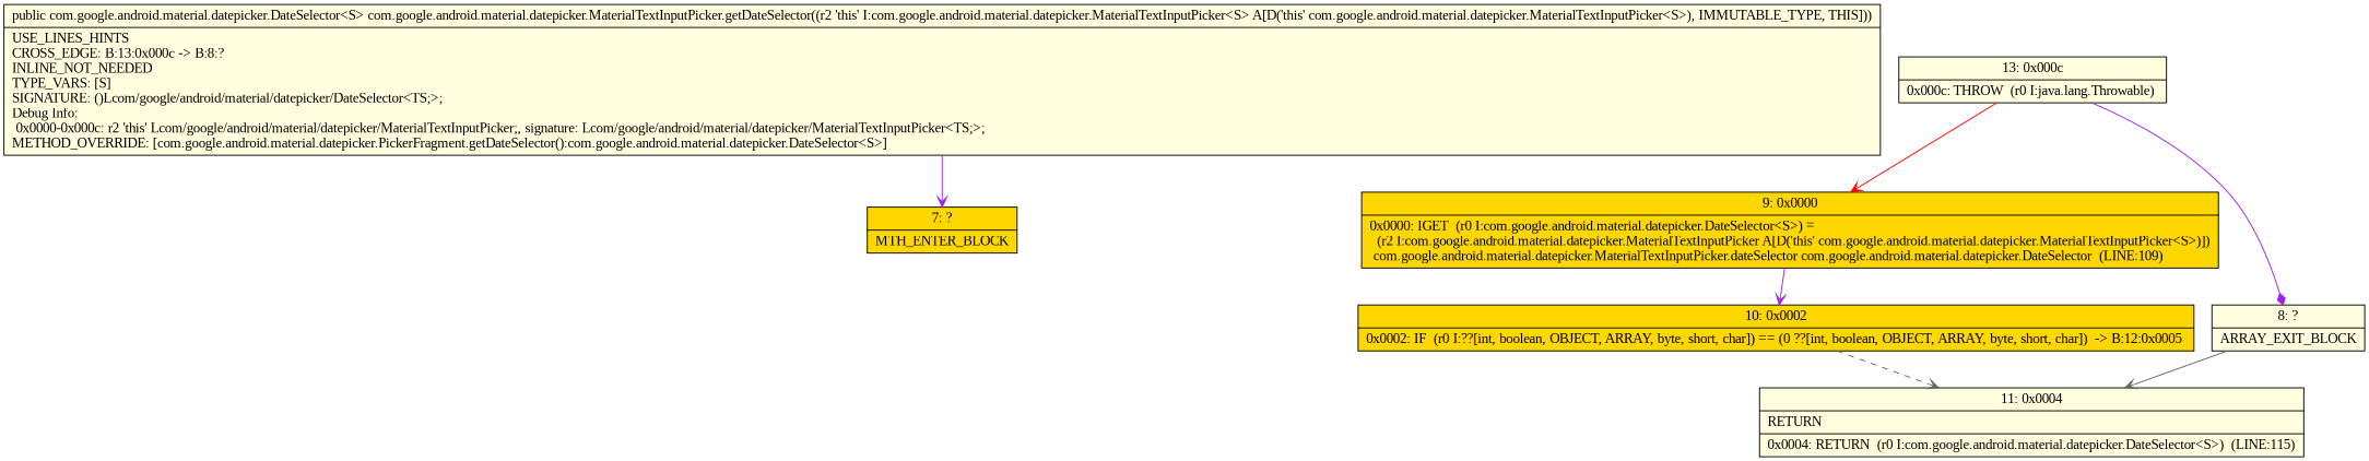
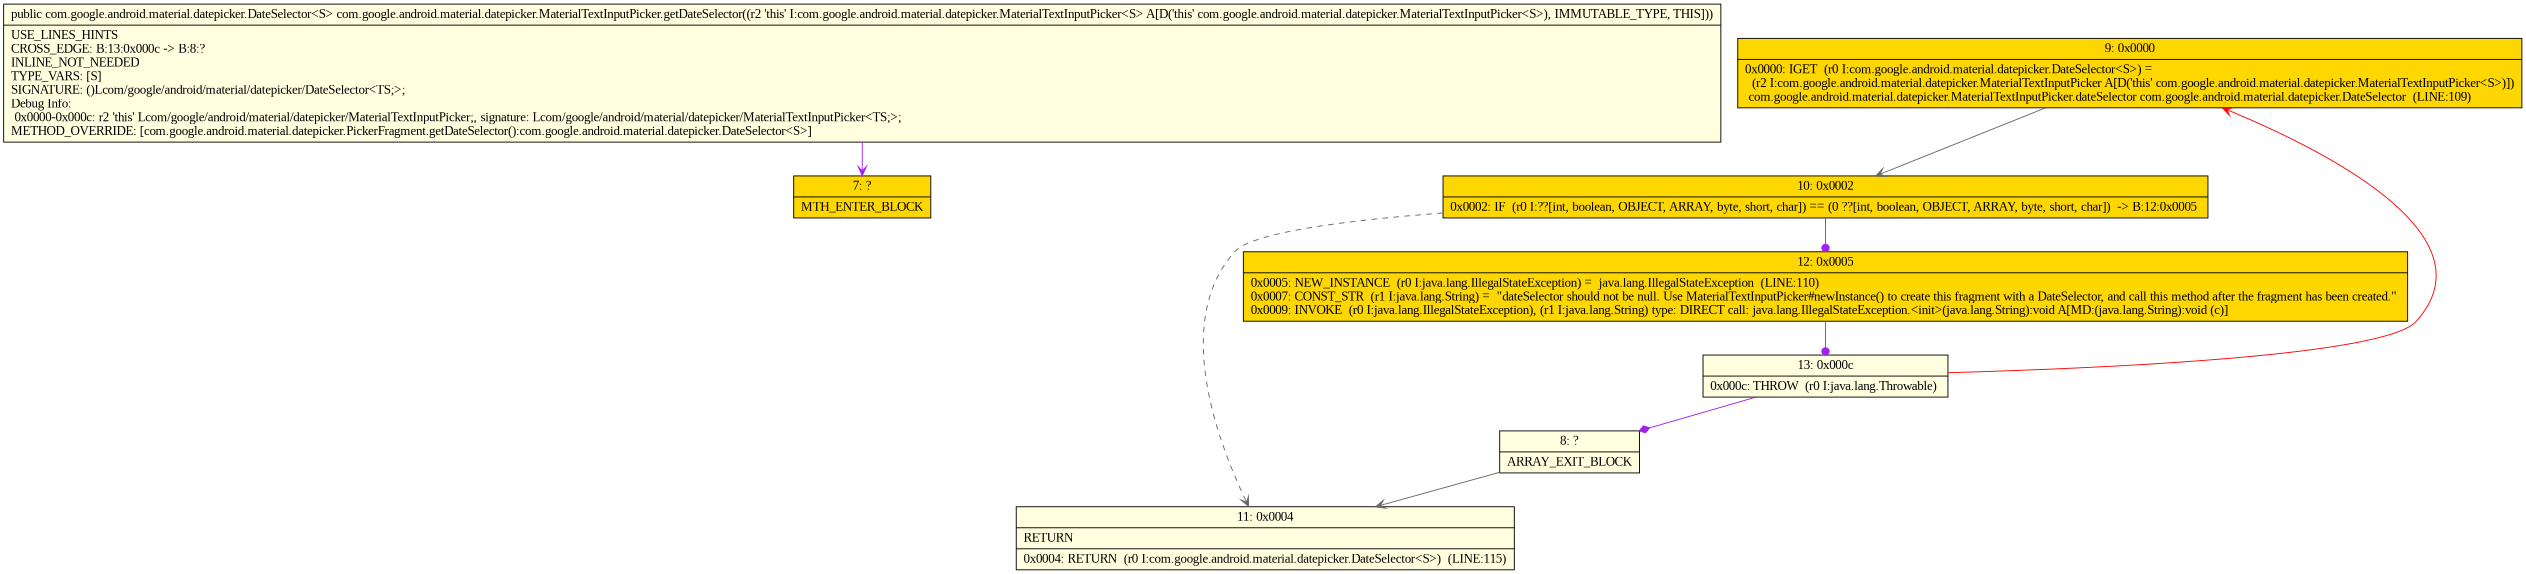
  digraph {
    fontname="Liberation Serif"
    node [fillcolor=gold fontname="Liberation Serif" shape=record style=filled]
    edge [arrowhead=vee color=purple fontname="Liberation Serif"]
    n1 [label="{7\:\ ?|MTH_ENTER_BLOCK\l}"]
    n2 [label="{9\:\ 0x0000|0x0000: IGET  (r0 I:com.google.android.material.datepicker.DateSelector\<S\>) = \l  (r2 I:com.google.android.material.datepicker.MaterialTextInputPicker A[D('this' com.google.android.material.datepicker.MaterialTextInputPicker\<S\>)])\l com.google.android.material.datepicker.MaterialTextInputPicker.dateSelector com.google.android.material.datepicker.DateSelector  (LINE:109)\l}"]
    n3 [label="{10\:\ 0x0002|0x0002: IF  (r0 I:??[int, boolean, OBJECT, ARRAY, byte, short, char]) == (0 ??[int, boolean, OBJECT, ARRAY, byte, short, char])  \-\> B:12:0x0005 \l}"]
    n4 [fillcolor=lightyellow label="{11\:\ 0x0004|RETURN\l|0x0004: RETURN  (r0 I:com.google.android.material.datepicker.DateSelector\<S\>)  (LINE:115)\l}"]
+   n5 [label="{12\:\ 0x0005|0x0005: NEW_INSTANCE  (r0 I:java.lang.IllegalStateException) =  java.lang.IllegalStateException  (LINE:110)\l0x0007: CONST_STR  (r1 I:java.lang.String) =  \"dateSelector should not be null. Use MaterialTextInputPicker#newInstance() to create this fragment with a DateSelector, and call this method after the fragment has been created.\" \l0x0009: INVOKE  (r0 I:java.lang.IllegalStateException), (r1 I:java.lang.String) type: DIRECT call: java.lang.IllegalStateException.\<init\>(java.lang.String):void A[MD:(java.lang.String):void (c)]\l}"]
    n6 [fillcolor=lightyellow label="{13\:\ 0x000c|0x000c: THROW  (r0 I:java.lang.Throwable) \l}"]
    n7 [fillcolor=lightyellow label="{8\:\ ?|ARRAY_EXIT_BLOCK\l}"]
    n8 [fillcolor=lightyellow label="{public com.google.android.material.datepicker.DateSelector\<S\> com.google.android.material.datepicker.MaterialTextInputPicker.getDateSelector((r2 'this' I:com.google.android.material.datepicker.MaterialTextInputPicker\<S\> A[D('this' com.google.android.material.datepicker.MaterialTextInputPicker\<S\>), IMMUTABLE_TYPE, THIS]))  | USE_LINES_HINTS\lCROSS_EDGE: B:13:0x000c \-\> B:8:?\lINLINE_NOT_NEEDED\lTYPE_VARS: [S]\lSIGNATURE: ()Lcom\/google\/android\/material\/datepicker\/DateSelector\<TS;\>;\lDebug Info:\l  0x0000\-0x000c: r2 'this' Lcom\/google\/android\/material\/datepicker\/MaterialTextInputPicker;, signature: Lcom\/google\/android\/material\/datepicker\/MaterialTextInputPicker\<TS;\>;\lMETHOD_OVERRIDE: [com.google.android.material.datepicker.PickerFragment.getDateSelector():com.google.android.material.datepicker.DateSelector\<S\>]\l}"]
-   n2 -> n3
+   n2 -> n3 [color=gray40]
    n3 -> n4 [color=gray40 style=dashed]
+   n3 -> n5 [arrowhead=dot]
+   n5 -> n6 [arrowhead=dot]
    n6 -> n2 [color=red]
    n6 -> n7 [arrowhead=diamond]
    n7 -> n4 [color=gray40]
    n8 -> n1
  }
